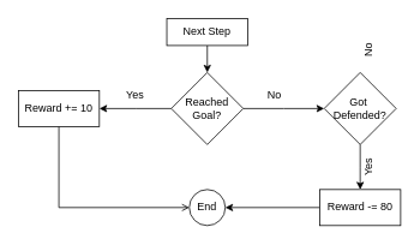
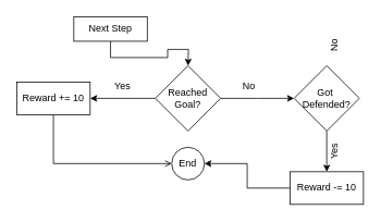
  <mxCell id="0" />
  <mxCell id="1" parent="0" />
  <mxCell id="2" style="edgeStyle=orthogonalEdgeStyle;rounded=0;orthogonalLoop=1;jettySize=auto;html=1;exitX=0.5;exitY=1;exitDx=0;exitDy=0;" edge="1" parent="1" source="3"><mxGeometry relative="1" as="geometry"><mxPoint x="230" y="80" as="targetPoint" /></mxGeometry></mxCell>
- <mxCell id="3" value="Next Step" style="rounded=0;whiteSpace=wrap;html=1;" vertex="1" parent="1"><mxGeometry x="185" y="20" width="90" height="30" as="geometry" /></mxCell>
+ <mxCell id="3" value="Next Step" style="rounded=0;whiteSpace=wrap;html=1;" vertex="1" parent="1"><mxGeometry x="90" y="20" width="90" height="30" as="geometry" /></mxCell>
  <mxCell id="4" style="edgeStyle=orthogonalEdgeStyle;rounded=0;orthogonalLoop=1;jettySize=auto;html=1;exitX=0;exitY=0.5;exitDx=0;exitDy=0;" edge="1" parent="1" source="6"><mxGeometry relative="1" as="geometry"><mxPoint x="110" y="120" as="targetPoint" /></mxGeometry></mxCell>
  <mxCell id="5" style="edgeStyle=orthogonalEdgeStyle;rounded=0;orthogonalLoop=1;jettySize=auto;html=1;exitX=1;exitY=0.5;exitDx=0;exitDy=0;" edge="1" parent="1" source="6"><mxGeometry relative="1" as="geometry"><mxPoint x="360" y="120" as="targetPoint" /></mxGeometry></mxCell>
  <mxCell id="6" value="Reached&lt;br&gt;Goal?" style="rhombus;whiteSpace=wrap;html=1;" vertex="1" parent="1"><mxGeometry x="190" y="80" width="80" height="80" as="geometry" /></mxCell>
  <mxCell id="7" style="edgeStyle=orthogonalEdgeStyle;rounded=0;orthogonalLoop=1;jettySize=auto;html=1;exitX=0.5;exitY=1;exitDx=0;exitDy=0;entryX=0;entryY=0.5;entryDx=0;entryDy=0;endArrow=open;" edge="1" parent="1" source="8" target="17"><mxGeometry relative="1" as="geometry" /></mxCell>
  <mxCell id="8" value="Reward += 10" style="rounded=0;whiteSpace=wrap;html=1;" vertex="1" parent="1"><mxGeometry x="20" y="100" width="90" height="40" as="geometry" /></mxCell>
  <mxCell id="9" value="Yes" style="text;html=1;align=center;verticalAlign=middle;whiteSpace=wrap;rounded=0;" vertex="1" parent="1"><mxGeometry x="120" y="90" width="60" height="30" as="geometry" /></mxCell>
  <mxCell id="10" style="edgeStyle=orthogonalEdgeStyle;rounded=0;orthogonalLoop=1;jettySize=auto;html=1;exitX=0.5;exitY=1;exitDx=0;exitDy=0;" edge="1" parent="1" source="11"><mxGeometry relative="1" as="geometry"><mxPoint x="400" y="210" as="targetPoint" /></mxGeometry></mxCell>
  <mxCell id="11" value="Got&amp;nbsp;&lt;div&gt;Defended?&lt;/div&gt;" style="rhombus;whiteSpace=wrap;html=1;" vertex="1" parent="1"><mxGeometry x="360" y="80" width="80" height="80" as="geometry" /></mxCell>
  <mxCell id="12" value="No" style="text;html=1;align=center;verticalAlign=middle;whiteSpace=wrap;rounded=0;" vertex="1" parent="1"><mxGeometry x="275" y="90" width="60" height="30" as="geometry" /></mxCell>
  <mxCell id="13" value="No" style="text;html=1;align=center;verticalAlign=middle;whiteSpace=wrap;rounded=0;rotation=-90;" vertex="1" parent="1"><mxGeometry x="380" y="40" width="60" height="30" as="geometry" /></mxCell>
  <mxCell id="14" style="edgeStyle=orthogonalEdgeStyle;rounded=0;orthogonalLoop=1;jettySize=auto;html=1;exitX=0;exitY=0.5;exitDx=0;exitDy=0;entryX=1;entryY=0.5;entryDx=0;entryDy=0;" edge="1" parent="1" source="15" target="17"><mxGeometry relative="1" as="geometry" /></mxCell>
- <mxCell id="15" value="Reward -= 80" style="rounded=0;whiteSpace=wrap;html=1;" vertex="1" parent="1"><mxGeometry x="355" y="210" width="90" height="40" as="geometry" /></mxCell>
+ <mxCell id="15" value="Reward -= 10" style="rounded=0;whiteSpace=wrap;html=1;" vertex="1" parent="1"><mxGeometry x="355" y="210" width="90" height="40" as="geometry" /></mxCell>
  <mxCell id="16" value="Yes" style="text;html=1;align=center;verticalAlign=middle;whiteSpace=wrap;rounded=0;rotation=-90;" vertex="1" parent="1"><mxGeometry x="380" y="170" width="60" height="30" as="geometry" /></mxCell>
- <mxCell id="17" value="End" style="ellipse;whiteSpace=wrap;html=1;aspect=fixed;" vertex="1" parent="1"><mxGeometry x="210" y="210" width="40" height="40" as="geometry" /></mxCell>
+ <mxCell id="17" value="End" style="ellipse;whiteSpace=wrap;html=1;aspect=fixed;" vertex="1" parent="1"><mxGeometry x="210" y="180" width="40" height="40" as="geometry" /></mxCell>
